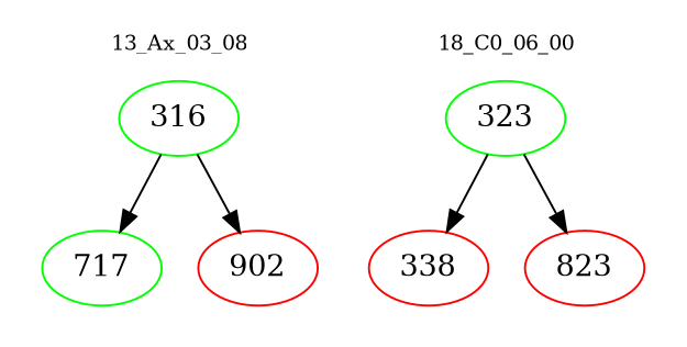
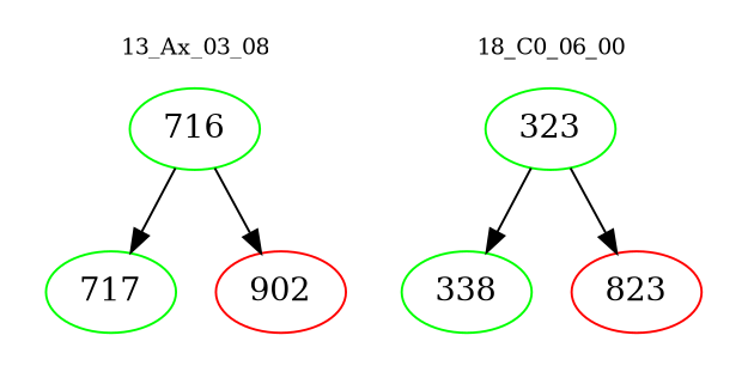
  digraph {
    node [color=green]
    edge [color=black]
-   n1 [label=316]
+   n1 [label=716]
    n2 [label=717]
    n3 [color=red label=902]
    n4 [label=323]
-   n5 [color=red label=338]
+   n5 [label=338]
    n6 [color=red label=823]
    subgraph cluster_1 {
      color=white
      fontsize=10
      label="13_Ax_03_08"
      n1
      n2
      n3
    }
    subgraph cluster_2 {
      color=white
      fontsize=10
      label="18_C0_06_00"
      n4
      n5
      n6
    }
    n1 -> n2
    n1 -> n3
    n4 -> n5
    n4 -> n6
  }
